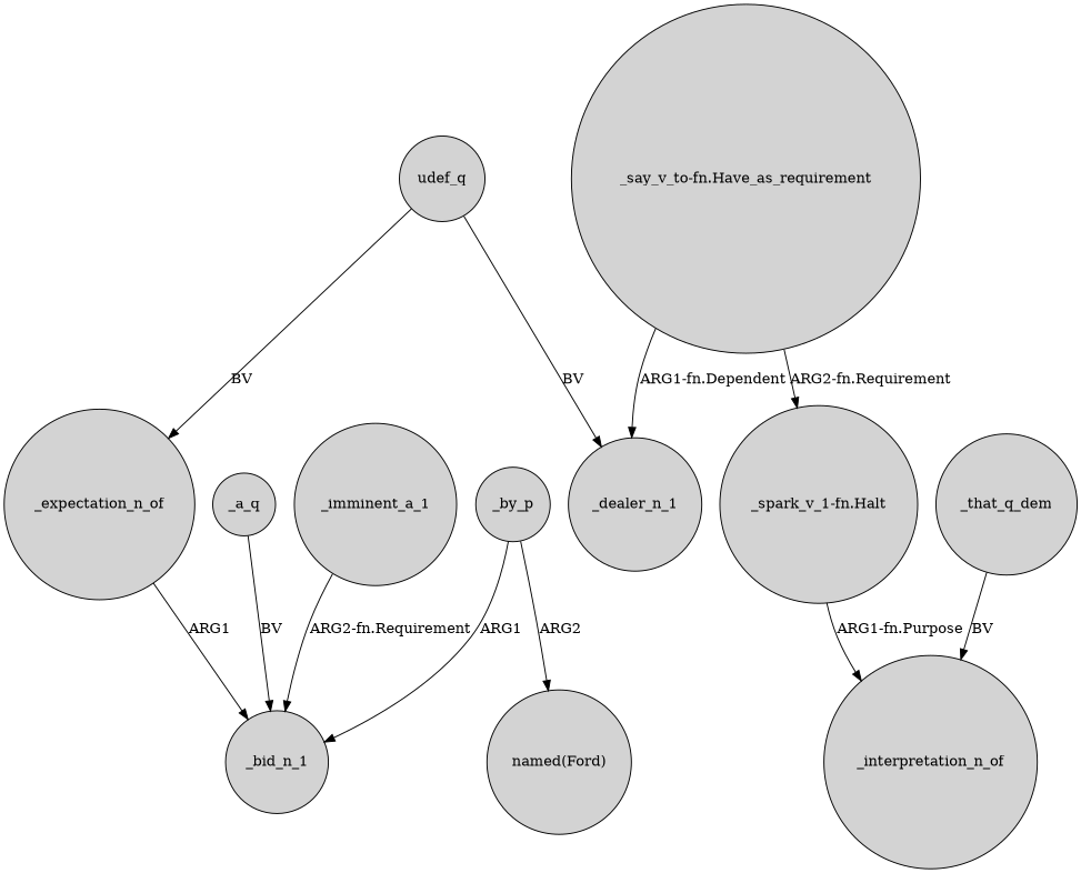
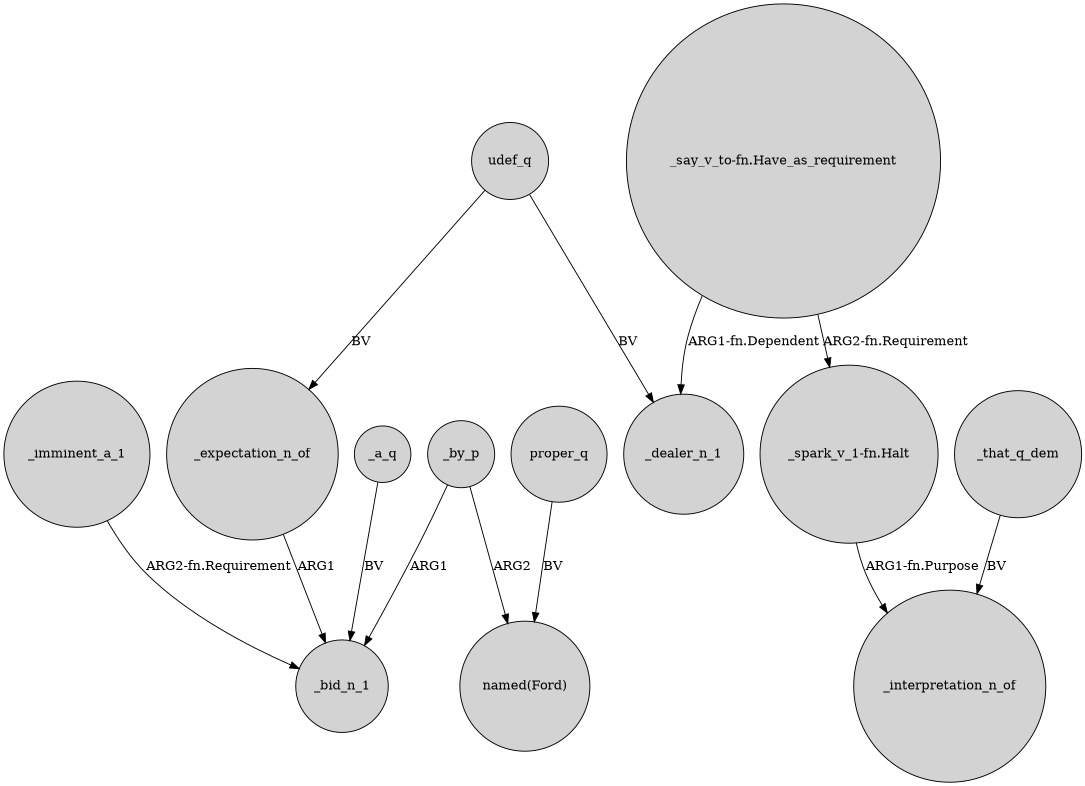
  digraph {
    fontname="DejaVu Serif"
    node [fontname="DejaVu Serif" shape=circle style=filled]
    edge [fontname="DejaVu Serif"]
    _expectation_n_of
    _bid_n_1
    _a_q
    _imminent_a_1
    "_say_v_to-fn.Have_as_requirement"
    _dealer_n_1
    "_spark_v_1-fn.Halt"
    _interpretation_n_of
    _that_q_dem
    udef_q
+   proper_q
    "named(Ford)"
    _by_p
    _expectation_n_of -> _bid_n_1 [label=ARG1]
    _a_q -> _bid_n_1 [label=BV]
    _imminent_a_1 -> _bid_n_1 [label="ARG2-fn.Requirement"]
    "_say_v_to-fn.Have_as_requirement" -> _dealer_n_1 [label="ARG1-fn.Dependent"]
    "_say_v_to-fn.Have_as_requirement" -> "_spark_v_1-fn.Halt" [label="ARG2-fn.Requirement"]
    "_spark_v_1-fn.Halt" -> _interpretation_n_of [label="ARG1-fn.Purpose"]
    _that_q_dem -> _interpretation_n_of [label=BV]
    udef_q -> _expectation_n_of [label=BV]
    udef_q -> _dealer_n_1 [label=BV]
+   proper_q -> "named(Ford)" [label=BV]
    _by_p -> _bid_n_1 [label=ARG1]
    _by_p -> "named(Ford)" [label=ARG2]
  }
